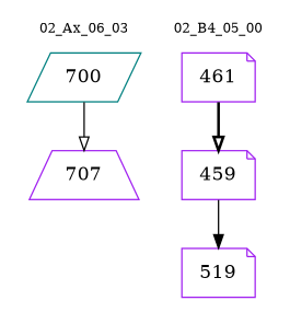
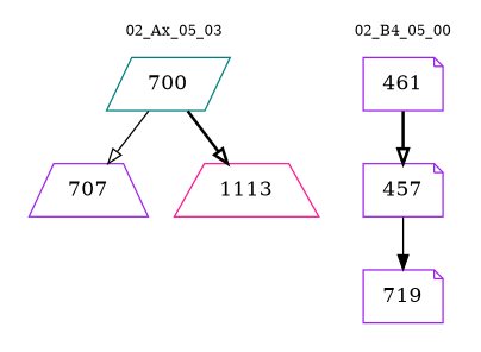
  digraph {
    node [color=purple shape=note]
    edge [arrowhead=onormal color=black style=solid]
    n1 [color=teal label=700 shape=parallelogram]
    n2 [label=707 shape=trapezium]
-   n4 [label=459]
+   n3 [color=deeppink label=1113 shape=trapezium]
+   n4 [label=457]
    n5 [label=461]
-   n6 [label=519]
+   n6 [label=719]
    subgraph cluster_1 {
      color=white
      fontsize=10
-     label="02_Ax_06_03"
+     label="02_Ax_05_03"
      n1
      n2
+     n3
    }
    subgraph cluster_2 {
      color=white
      fontsize=10
      label="02_B4_05_00"
      n4
      n5
      n6
    }
    n1 -> n2
+   n1 -> n3 [style=bold]
    n4 -> n6 [arrowhead=normal]
    n5 -> n4 [style=bold]
  }
